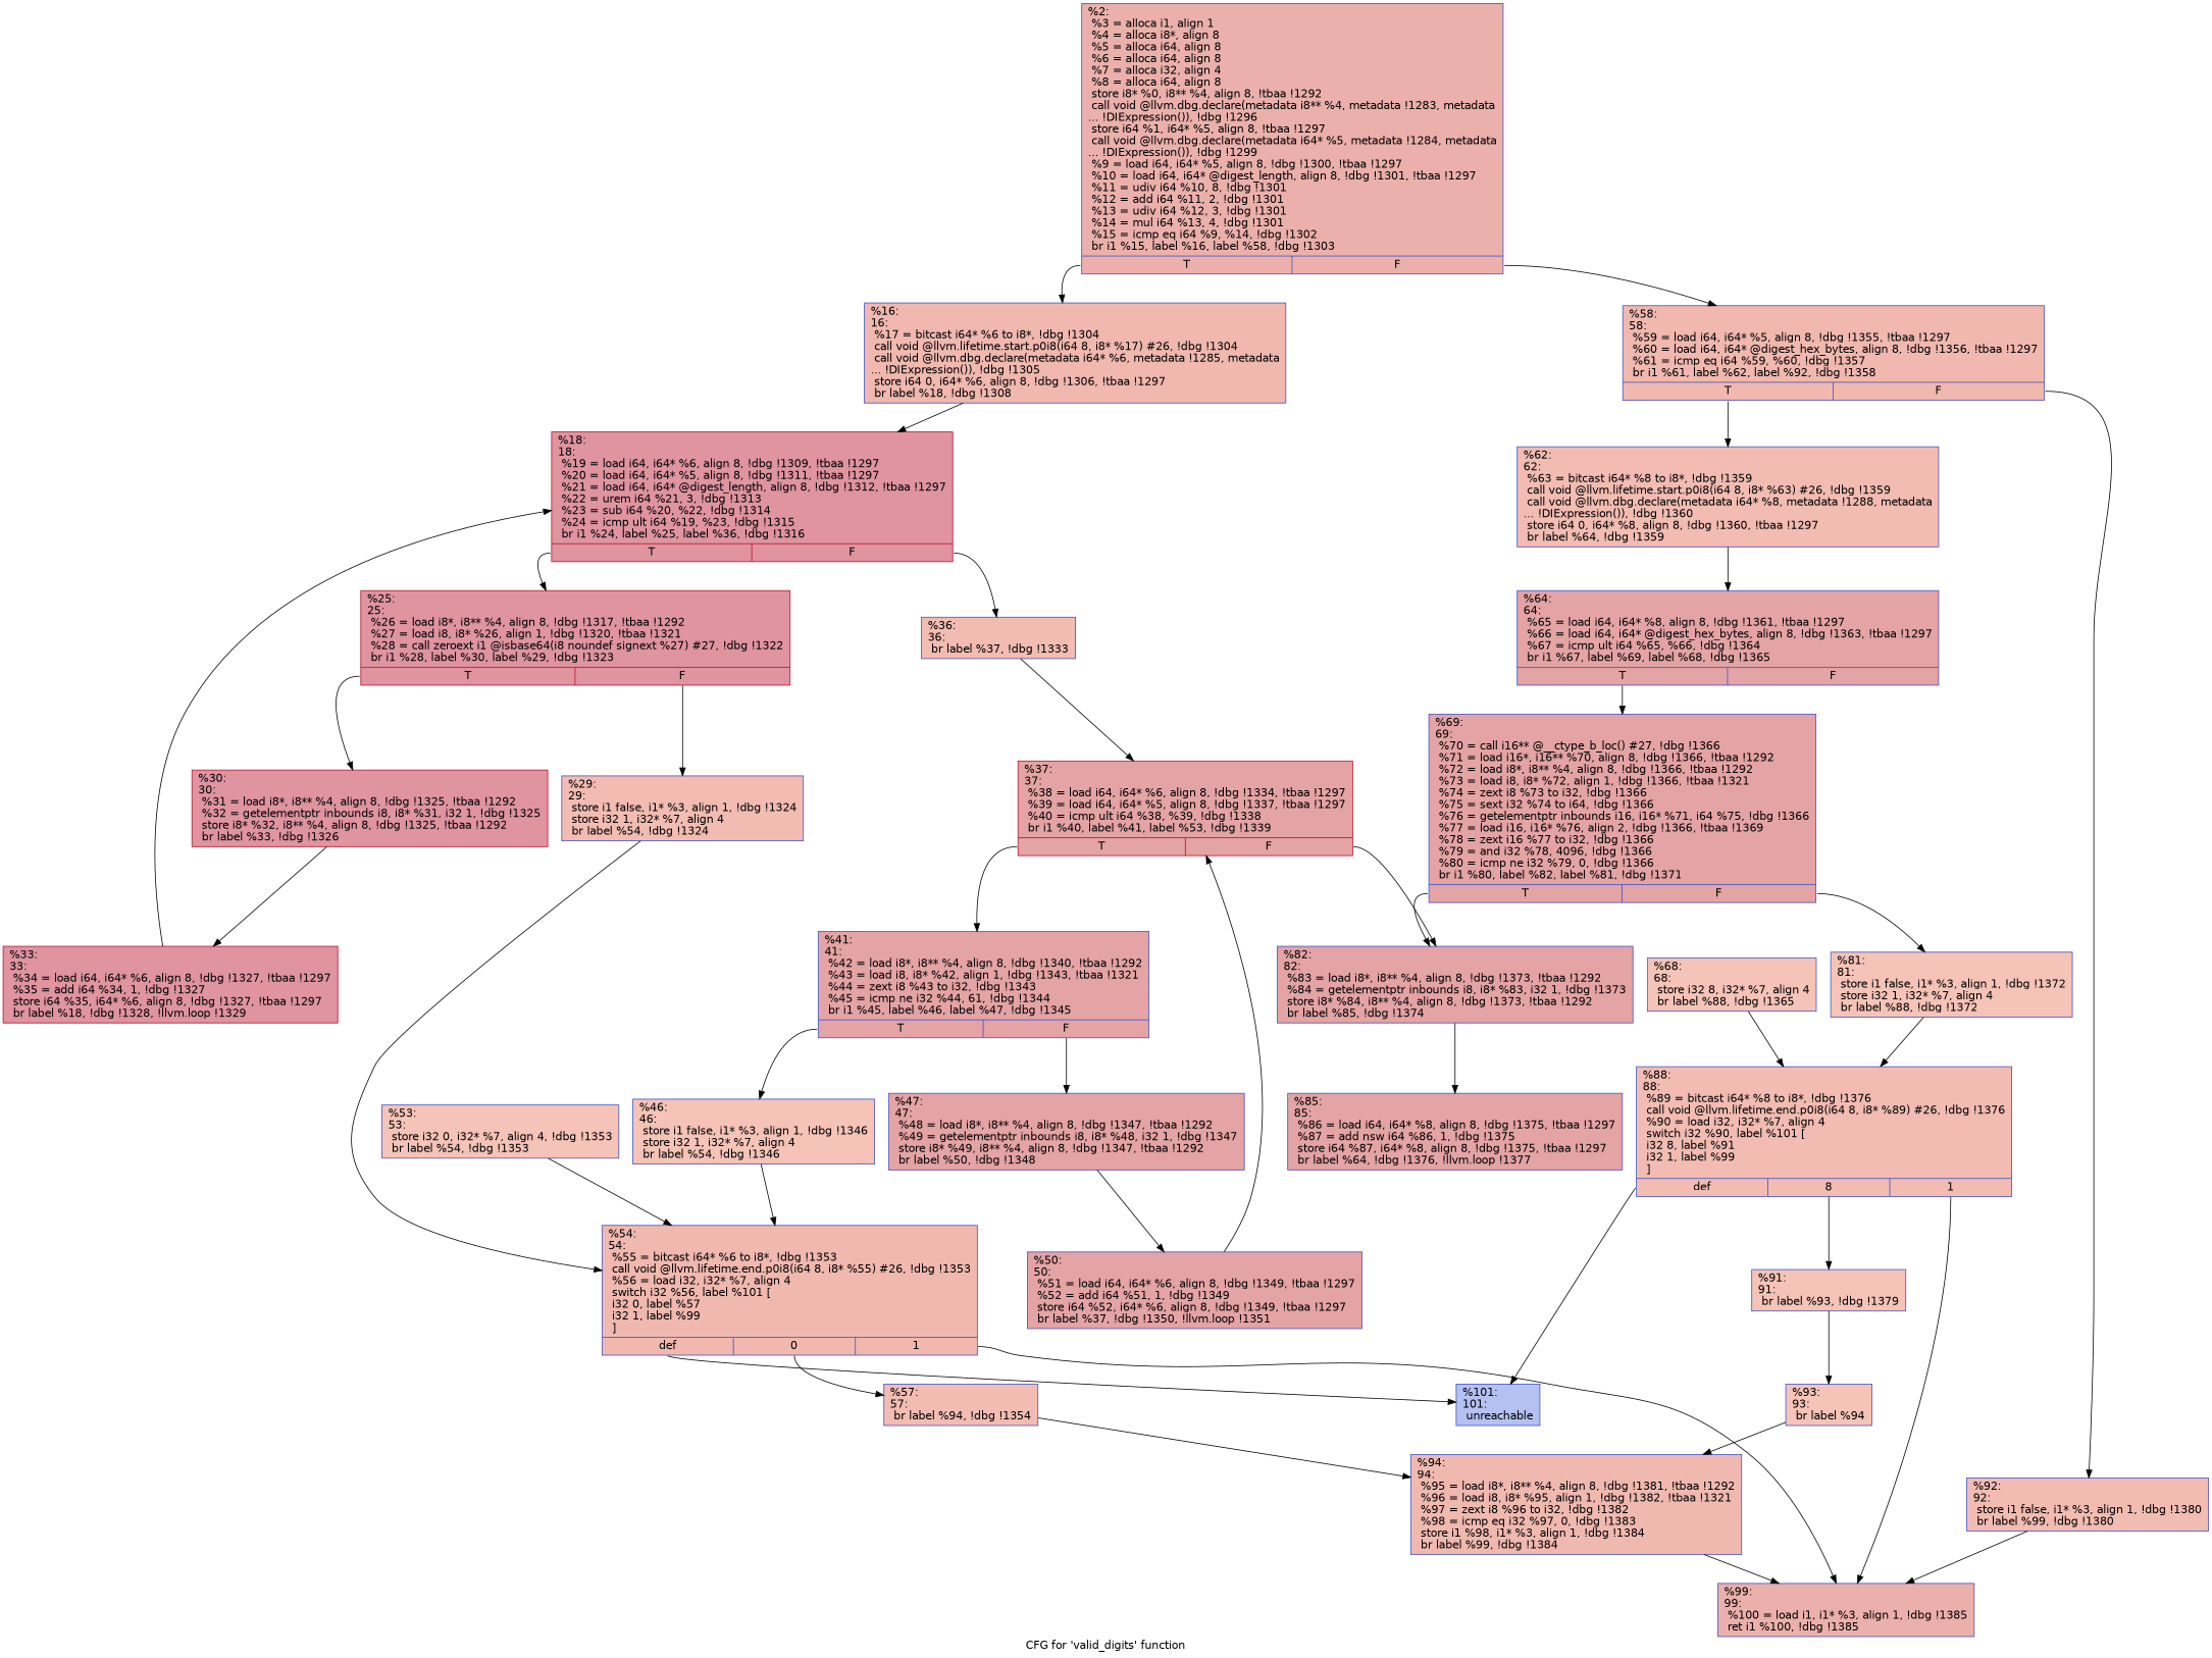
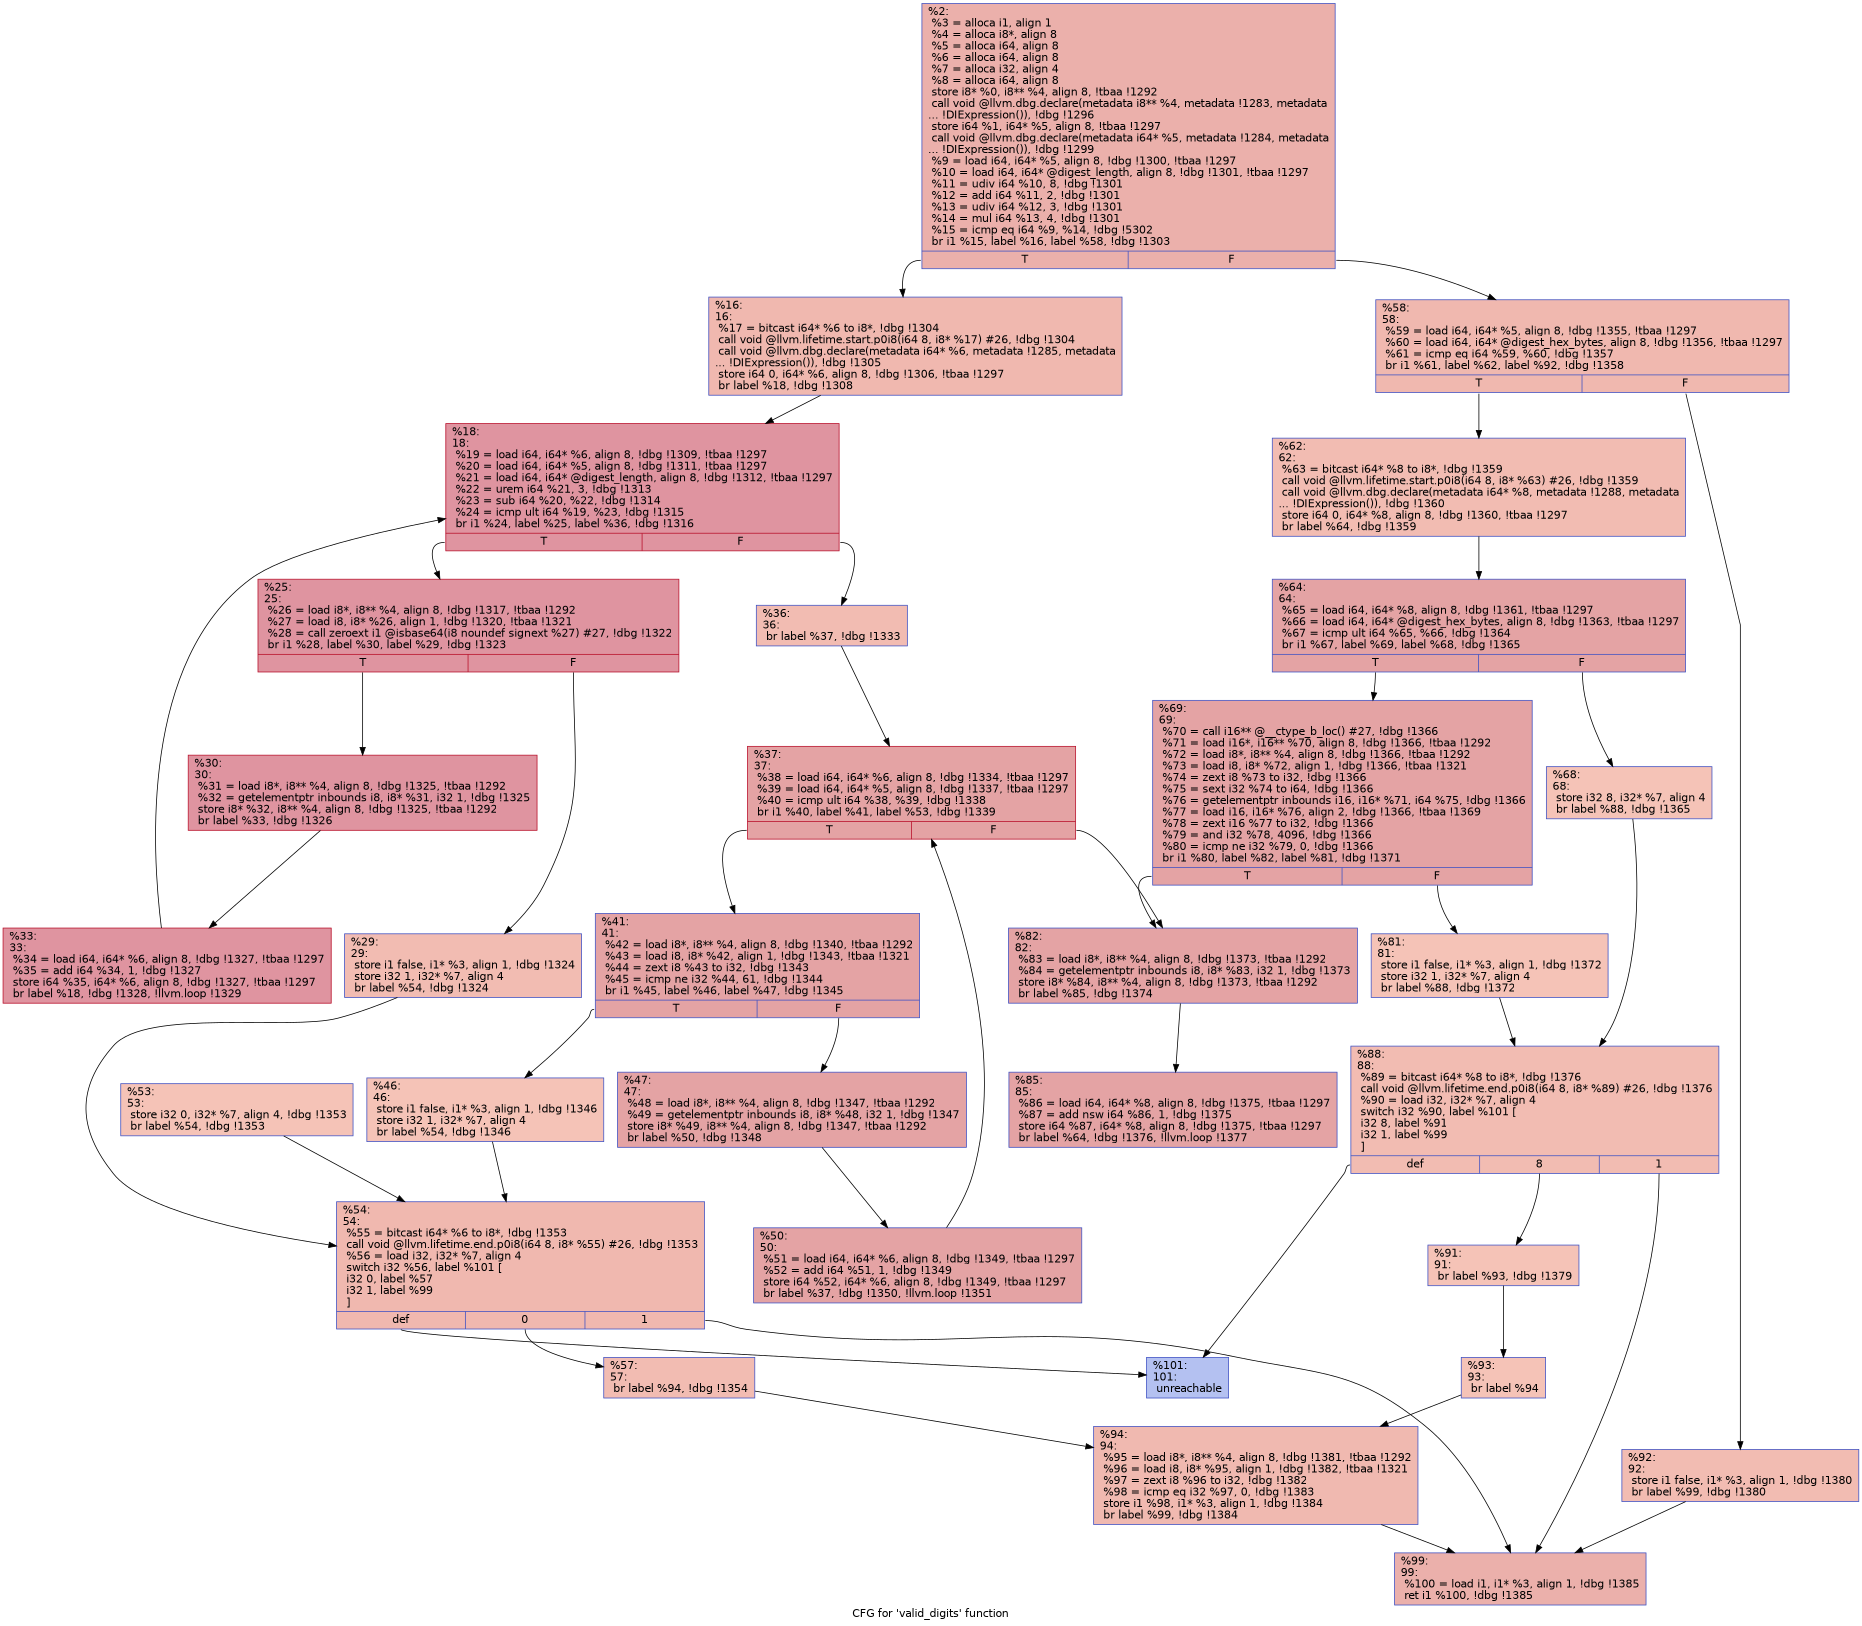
  digraph {
    fontname="DejaVu Sans"
    label="CFG for 'valid_digits' function"
    node [color="#3d50c3ff" fillcolor="#c32e3170" fontname="DejaVu Sans" shape=record style=filled]
    edge [fontname="DejaVu Sans"]
-   n1 [fillcolor="#d24b4070" label="{%2:\l  %3 = alloca i1, align 1\l  %4 = alloca i8*, align 8\l  %5 = alloca i64, align 8\l  %6 = alloca i64, align 8\l  %7 = alloca i32, align 4\l  %8 = alloca i64, align 8\l  store i8* %0, i8** %4, align 8, !tbaa !1292\l  call void @llvm.dbg.declare(metadata i8** %4, metadata !1283, metadata\l... !DIExpression()), !dbg !1296\l  store i64 %1, i64* %5, align 8, !tbaa !1297\l  call void @llvm.dbg.declare(metadata i64* %5, metadata !1284, metadata\l... !DIExpression()), !dbg !1299\l  %9 = load i64, i64* %5, align 8, !dbg !1300, !tbaa !1297\l  %10 = load i64, i64* @digest_length, align 8, !dbg !1301, !tbaa !1297\l  %11 = udiv i64 %10, 8, !dbg !1301\l  %12 = add i64 %11, 2, !dbg !1301\l  %13 = udiv i64 %12, 3, !dbg !1301\l  %14 = mul i64 %13, 4, !dbg !1301\l  %15 = icmp eq i64 %9, %14, !dbg !1302\l  br i1 %15, label %16, label %58, !dbg !1303\l|{<s0>T|<s1>F}}"]
+   n1 [fillcolor="#d24b4070" label="{%2:\l  %3 = alloca i1, align 1\l  %4 = alloca i8*, align 8\l  %5 = alloca i64, align 8\l  %6 = alloca i64, align 8\l  %7 = alloca i32, align 4\l  %8 = alloca i64, align 8\l  store i8* %0, i8** %4, align 8, !tbaa !1292\l  call void @llvm.dbg.declare(metadata i8** %4, metadata !1283, metadata\l... !DIExpression()), !dbg !1296\l  store i64 %1, i64* %5, align 8, !tbaa !1297\l  call void @llvm.dbg.declare(metadata i64* %5, metadata !1284, metadata\l... !DIExpression()), !dbg !1299\l  %9 = load i64, i64* %5, align 8, !dbg !1300, !tbaa !1297\l  %10 = load i64, i64* @digest_length, align 8, !dbg !1301, !tbaa !1297\l  %11 = udiv i64 %10, 8, !dbg !1301\l  %12 = add i64 %11, 2, !dbg !1301\l  %13 = udiv i64 %12, 3, !dbg !1301\l  %14 = mul i64 %13, 4, !dbg !1301\l  %15 = icmp eq i64 %9, %14, !dbg !5302\l  br i1 %15, label %16, label %58, !dbg !1303\l|{<s0>T|<s1>F}}"]
    n2 [fillcolor="#dc5d4a70" label="{%16:\l16:                                               \l  %17 = bitcast i64* %6 to i8*, !dbg !1304\l  call void @llvm.lifetime.start.p0i8(i64 8, i8* %17) #26, !dbg !1304\l  call void @llvm.dbg.declare(metadata i64* %6, metadata !1285, metadata\l... !DIExpression()), !dbg !1305\l  store i64 0, i64* %6, align 8, !dbg !1306, !tbaa !1297\l  br label %18, !dbg !1308\l}"]
    n3 [fillcolor="#dc5d4a70" label="{%58:\l58:                                               \l  %59 = load i64, i64* %5, align 8, !dbg !1355, !tbaa !1297\l  %60 = load i64, i64* @digest_hex_bytes, align 8, !dbg !1356, !tbaa !1297\l  %61 = icmp eq i64 %59, %60, !dbg !1357\l  br i1 %61, label %62, label %92, !dbg !1358\l|{<s0>T|<s1>F}}"]
    n4 [color="#b70d28ff" fillcolor="#b70d2870" label="{%18:\l18:                                               \l  %19 = load i64, i64* %6, align 8, !dbg !1309, !tbaa !1297\l  %20 = load i64, i64* %5, align 8, !dbg !1311, !tbaa !1297\l  %21 = load i64, i64* @digest_length, align 8, !dbg !1312, !tbaa !1297\l  %22 = urem i64 %21, 3, !dbg !1313\l  %23 = sub i64 %20, %22, !dbg !1314\l  %24 = icmp ult i64 %19, %23, !dbg !1315\l  br i1 %24, label %25, label %36, !dbg !1316\l|{<s0>T|<s1>F}}"]
    n5 [fillcolor="#e1675170" label="{%62:\l62:                                               \l  %63 = bitcast i64* %8 to i8*, !dbg !1359\l  call void @llvm.lifetime.start.p0i8(i64 8, i8* %63) #26, !dbg !1359\l  call void @llvm.dbg.declare(metadata i64* %8, metadata !1288, metadata\l... !DIExpression()), !dbg !1360\l  store i64 0, i64* %8, align 8, !dbg !1360, !tbaa !1297\l  br label %64, !dbg !1359\l}"]
    n6 [fillcolor="#e1675170" label="{%92:\l92:                                               \l  store i1 false, i1* %3, align 1, !dbg !1380\l  br label %99, !dbg !1380\l}"]
    n7 [color="#b70d28ff" fillcolor="#b70d2870" label="{%25:\l25:                                               \l  %26 = load i8*, i8** %4, align 8, !dbg !1317, !tbaa !1292\l  %27 = load i8, i8* %26, align 1, !dbg !1320, !tbaa !1321\l  %28 = call zeroext i1 @isbase64(i8 noundef signext %27) #27, !dbg !1322\l  br i1 %28, label %30, label %29, !dbg !1323\l|{<s0>T|<s1>F}}"]
    n8 [fillcolor="#e1675170" label="{%36:\l36:                                               \l  br label %37, !dbg !1333\l}"]
    n9 [label="{%64:\l64:                                               \l  %65 = load i64, i64* %8, align 8, !dbg !1361, !tbaa !1297\l  %66 = load i64, i64* @digest_hex_bytes, align 8, !dbg !1363, !tbaa !1297\l  %67 = icmp ult i64 %65, %66, !dbg !1364\l  br i1 %67, label %69, label %68, !dbg !1365\l|{<s0>T|<s1>F}}"]
    n10 [fillcolor="#d24b4070" label="{%99:\l99:                                               \l  %100 = load i1, i1* %3, align 1, !dbg !1385\l  ret i1 %100, !dbg !1385\l}"]
    n11 [color="#b70d28ff" fillcolor="#b70d2870" label="{%30:\l30:                                               \l  %31 = load i8*, i8** %4, align 8, !dbg !1325, !tbaa !1292\l  %32 = getelementptr inbounds i8, i8* %31, i32 1, !dbg !1325\l  store i8* %32, i8** %4, align 8, !dbg !1325, !tbaa !1292\l  br label %33, !dbg !1326\l}"]
    n12 [fillcolor="#e1675170" label="{%29:\l29:                                               \l  store i1 false, i1* %3, align 1, !dbg !1324\l  store i32 1, i32* %7, align 4\l  br label %54, !dbg !1324\l}"]
    n13 [color="#b70d28ff" label="{%37:\l37:                                               \l  %38 = load i64, i64* %6, align 8, !dbg !1334, !tbaa !1297\l  %39 = load i64, i64* %5, align 8, !dbg !1337, !tbaa !1297\l  %40 = icmp ult i64 %38, %39, !dbg !1338\l  br i1 %40, label %41, label %53, !dbg !1339\l|{<s0>T|<s1>F}}"]
    n14 [color="#b70d28ff" fillcolor="#b70d2870" label="{%33:\l33:                                               \l  %34 = load i64, i64* %6, align 8, !dbg !1327, !tbaa !1297\l  %35 = add i64 %34, 1, !dbg !1327\l  store i64 %35, i64* %6, align 8, !dbg !1327, !tbaa !1297\l  br label %18, !dbg !1328, !llvm.loop !1329\l}"]
    n15 [fillcolor="#dc5d4a70" label="{%54:\l54:                                               \l  %55 = bitcast i64* %6 to i8*, !dbg !1353\l  call void @llvm.lifetime.end.p0i8(i64 8, i8* %55) #26, !dbg !1353\l  %56 = load i32, i32* %7, align 4\l  switch i32 %56, label %101 [\l    i32 0, label %57\l    i32 1, label %99\l  ]\l|{<s0>def|<s1>0|<s2>1}}"]
    n16 [label="{%41:\l41:                                               \l  %42 = load i8*, i8** %4, align 8, !dbg !1340, !tbaa !1292\l  %43 = load i8, i8* %42, align 1, !dbg !1343, !tbaa !1321\l  %44 = zext i8 %43 to i32, !dbg !1343\l  %45 = icmp ne i32 %44, 61, !dbg !1344\l  br i1 %45, label %46, label %47, !dbg !1345\l|{<s0>T|<s1>F}}"]
    n17 [label="{%82:\l82:                                               \l  %83 = load i8*, i8** %4, align 8, !dbg !1373, !tbaa !1292\l  %84 = getelementptr inbounds i8, i8* %83, i32 1, !dbg !1373\l  store i8* %84, i8** %4, align 8, !dbg !1373, !tbaa !1292\l  br label %85, !dbg !1374\l}"]
    n18 [fillcolor="#5572df70" label="{%101:\l101:                                              \l  unreachable\l}"]
    n19 [fillcolor="#e1675170" label="{%57:\l57:                                               \l  br label %94, !dbg !1354\l}"]
    n20 [fillcolor="#de614d70" label="{%94:\l94:                                               \l  %95 = load i8*, i8** %4, align 8, !dbg !1381, !tbaa !1292\l  %96 = load i8, i8* %95, align 1, !dbg !1382, !tbaa !1321\l  %97 = zext i8 %96 to i32, !dbg !1382\l  %98 = icmp eq i32 %97, 0, !dbg !1383\l  store i1 %98, i1* %3, align 1, !dbg !1384\l  br label %99, !dbg !1384\l}"]
    n21 [fillcolor="#e8765c70" label="{%46:\l46:                                               \l  store i1 false, i1* %3, align 1, !dbg !1346\l  store i32 1, i32* %7, align 4\l  br label %54, !dbg !1346\l}"]
    n22 [label="{%47:\l47:                                               \l  %48 = load i8*, i8** %4, align 8, !dbg !1347, !tbaa !1292\l  %49 = getelementptr inbounds i8, i8* %48, i32 1, !dbg !1347\l  store i8* %49, i8** %4, align 8, !dbg !1347, !tbaa !1292\l  br label %50, !dbg !1348\l}"]
    n23 [fillcolor="#e8765c70" label="{%53:\l53:                                               \l  store i32 0, i32* %7, align 4, !dbg !1353\l  br label %54, !dbg !1353\l}"]
    n24 [label="{%50:\l50:                                               \l  %51 = load i64, i64* %6, align 8, !dbg !1349, !tbaa !1297\l  %52 = add i64 %51, 1, !dbg !1349\l  store i64 %52, i64* %6, align 8, !dbg !1349, !tbaa !1297\l  br label %37, !dbg !1350, !llvm.loop !1351\l}"]
    n25 [label="{%69:\l69:                                               \l  %70 = call i16** @__ctype_b_loc() #27, !dbg !1366\l  %71 = load i16*, i16** %70, align 8, !dbg !1366, !tbaa !1292\l  %72 = load i8*, i8** %4, align 8, !dbg !1366, !tbaa !1292\l  %73 = load i8, i8* %72, align 1, !dbg !1366, !tbaa !1321\l  %74 = zext i8 %73 to i32, !dbg !1366\l  %75 = sext i32 %74 to i64, !dbg !1366\l  %76 = getelementptr inbounds i16, i16* %71, i64 %75, !dbg !1366\l  %77 = load i16, i16* %76, align 2, !dbg !1366, !tbaa !1369\l  %78 = zext i16 %77 to i32, !dbg !1366\l  %79 = and i32 %78, 4096, !dbg !1366\l  %80 = icmp ne i32 %79, 0, !dbg !1366\l  br i1 %80, label %82, label %81, !dbg !1371\l|{<s0>T|<s1>F}}"]
    n26 [fillcolor="#e8765c70" label="{%68:\l68:                                               \l  store i32 8, i32* %7, align 4\l  br label %88, !dbg !1365\l}"]
    n27 [fillcolor="#e8765c70" label="{%81:\l81:                                               \l  store i1 false, i1* %3, align 1, !dbg !1372\l  store i32 1, i32* %7, align 4\l  br label %88, !dbg !1372\l}"]
    n28 [fillcolor="#e1675170" label="{%88:\l88:                                               \l  %89 = bitcast i64* %8 to i8*, !dbg !1376\l  call void @llvm.lifetime.end.p0i8(i64 8, i8* %89) #26, !dbg !1376\l  %90 = load i32, i32* %7, align 4\l  switch i32 %90, label %101 [\l    i32 8, label %91\l    i32 1, label %99\l  ]\l|{<s0>def|<s1>8|<s2>1}}"]
    n29 [label="{%85:\l85:                                               \l  %86 = load i64, i64* %8, align 8, !dbg !1375, !tbaa !1297\l  %87 = add nsw i64 %86, 1, !dbg !1375\l  store i64 %87, i64* %8, align 8, !dbg !1375, !tbaa !1297\l  br label %64, !dbg !1376, !llvm.loop !1377\l}"]
    n30 [fillcolor="#e8765c70" label="{%91:\l91:                                               \l  br label %93, !dbg !1379\l}"]
    n31 [fillcolor="#e8765c70" label="{%93:\l93:                                               \l  br label %94\l}"]
    n1 -> n2 [tailport=s0]
    n1 -> n3 [tailport=s1]
    n2 -> n4
    n3 -> n5 [tailport=s0]
    n3 -> n6 [tailport=s1]
    n4 -> n7 [tailport=s0]
    n4 -> n8 [tailport=s1]
    n5 -> n9
    n6 -> n10
    n7 -> n11 [tailport=s0]
    n7 -> n12 [tailport=s1]
    n8 -> n13
    n9 -> n25 [tailport=s0]
+   n9 -> n26 [tailport=s1]
    n11 -> n14
    n12 -> n15
    n13 -> n16 [tailport=s0]
    n13 -> n17 [tailport=s1]
    n14 -> n4
    n15 -> n10 [tailport=s2]
    n15 -> n18 [tailport=s0]
    n15 -> n19 [tailport=s1]
    n16 -> n21 [tailport=s0]
    n16 -> n22 [tailport=s1]
    n17 -> n29
    n19 -> n20
    n20 -> n10
    n21 -> n15
    n22 -> n24
    n23 -> n15
    n24 -> n13
    n25 -> n17 [tailport=s0]
    n25 -> n27 [tailport=s1]
    n26 -> n28
    n27 -> n28
    n28 -> n10 [tailport=s2]
    n28 -> n18 [tailport=s0]
    n28 -> n30 [tailport=s1]
    n30 -> n31
    n31 -> n20
  }
